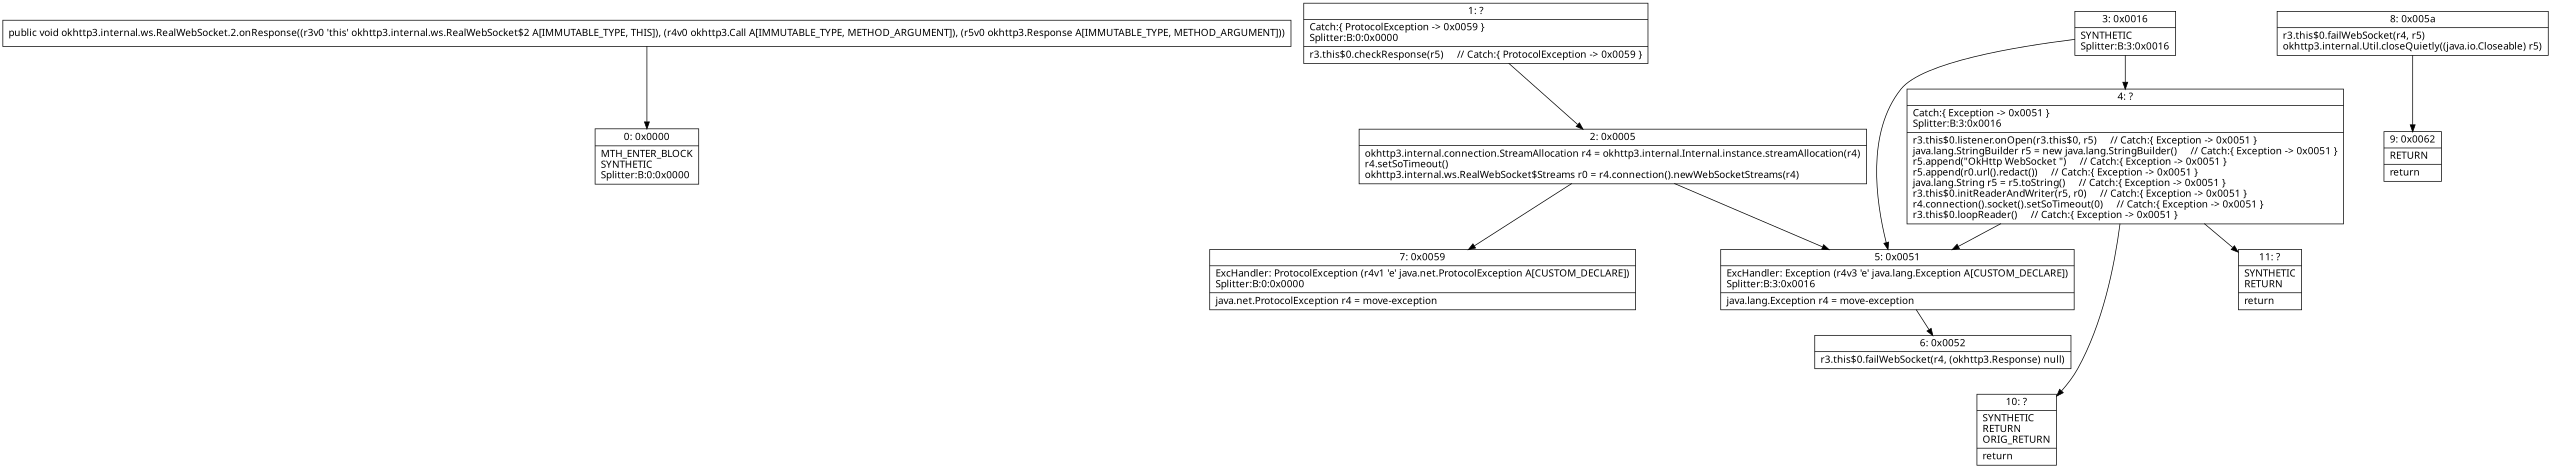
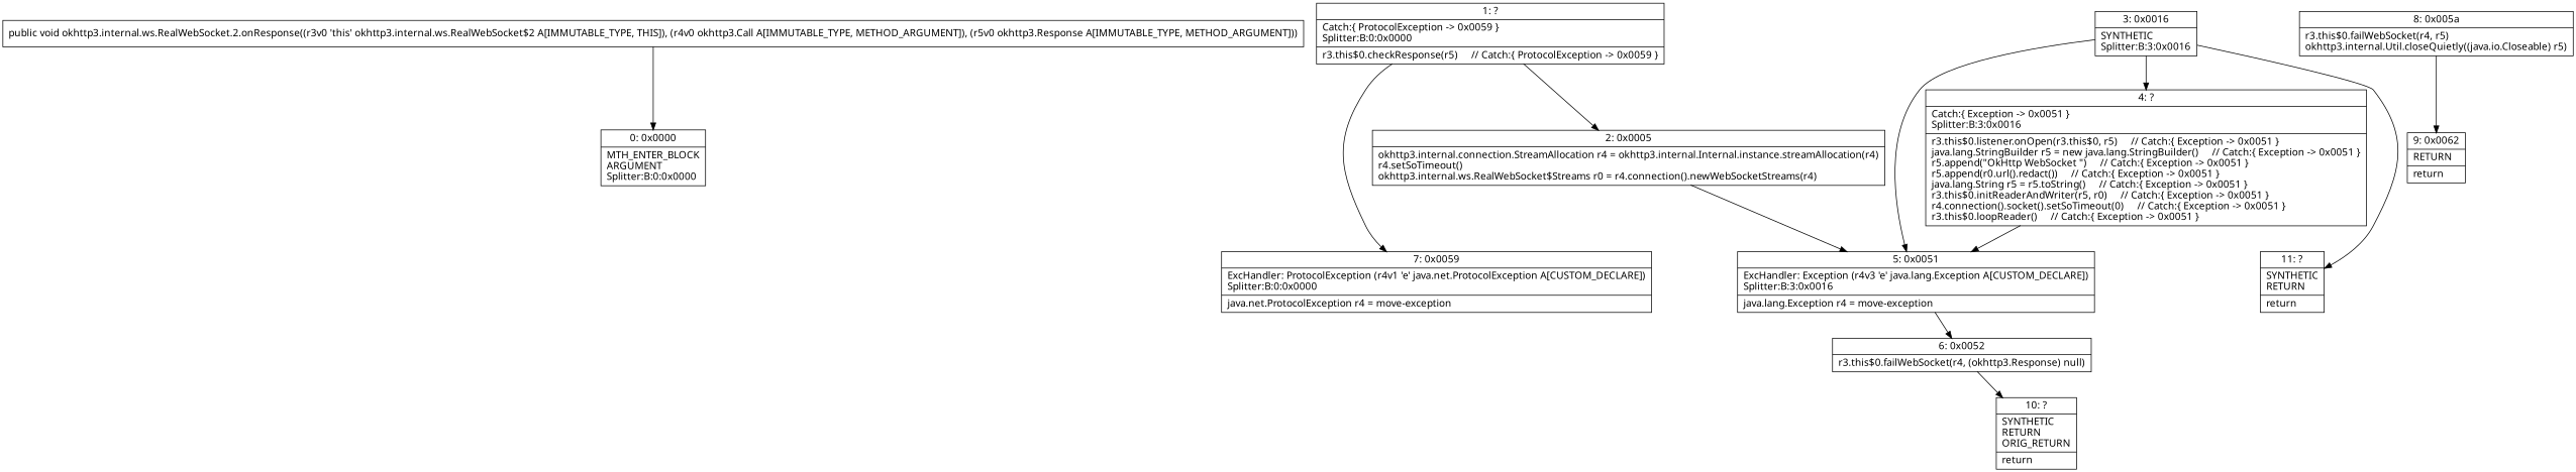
  digraph {
    fontname="Noto Sans"
    node [fontname="Noto Sans" shape=record]
    edge [fontname="Noto Sans"]
-   n1 [label="{0\:\ 0x0000|MTH_ENTER_BLOCK\lSYNTHETIC\lSplitter:B:0:0x0000\l}"]
+   n1 [label="{0\:\ 0x0000|MTH_ENTER_BLOCK\lARGUMENT\lSplitter:B:0:0x0000\l}"]
    n2 [label="{1\:\ ?|Catch:\{ ProtocolException \-\> 0x0059 \}\lSplitter:B:0:0x0000\l|r3.this$0.checkResponse(r5)     \/\/ Catch:\{ ProtocolException \-\> 0x0059 \}\l}"]
    n3 [label="{7\:\ 0x0059|ExcHandler: ProtocolException (r4v1 'e' java.net.ProtocolException A[CUSTOM_DECLARE])\lSplitter:B:0:0x0000\l|java.net.ProtocolException r4 = move\-exception\l}"]
    n4 [label="{2\:\ 0x0005|okhttp3.internal.connection.StreamAllocation r4 = okhttp3.internal.Internal.instance.streamAllocation(r4)\lr4.setSoTimeout()\lokhttp3.internal.ws.RealWebSocket$Streams r0 = r4.connection().newWebSocketStreams(r4)\l}"]
    n5 [label="{5\:\ 0x0051|ExcHandler: Exception (r4v3 'e' java.lang.Exception A[CUSTOM_DECLARE])\lSplitter:B:3:0x0016\l|java.lang.Exception r4 = move\-exception\l}"]
    n6 [label="{3\:\ 0x0016|SYNTHETIC\lSplitter:B:3:0x0016\l}"]
    n7 [label="{4\:\ ?|Catch:\{ Exception \-\> 0x0051 \}\lSplitter:B:3:0x0016\l|r3.this$0.listener.onOpen(r3.this$0, r5)     \/\/ Catch:\{ Exception \-\> 0x0051 \}\ljava.lang.StringBuilder r5 = new java.lang.StringBuilder()     \/\/ Catch:\{ Exception \-\> 0x0051 \}\lr5.append(\"OkHttp WebSocket \")     \/\/ Catch:\{ Exception \-\> 0x0051 \}\lr5.append(r0.url().redact())     \/\/ Catch:\{ Exception \-\> 0x0051 \}\ljava.lang.String r5 = r5.toString()     \/\/ Catch:\{ Exception \-\> 0x0051 \}\lr3.this$0.initReaderAndWriter(r5, r0)     \/\/ Catch:\{ Exception \-\> 0x0051 \}\lr4.connection().socket().setSoTimeout(0)     \/\/ Catch:\{ Exception \-\> 0x0051 \}\lr3.this$0.loopReader()     \/\/ Catch:\{ Exception \-\> 0x0051 \}\l}"]
    n8 [label="{11\:\ ?|SYNTHETIC\lRETURN\l|return\l}"]
    n9 [label="{6\:\ 0x0052|r3.this$0.failWebSocket(r4, (okhttp3.Response) null)\l}"]
    n10 [label="{10\:\ ?|SYNTHETIC\lRETURN\lORIG_RETURN\l|return\l}"]
    n11 [label="{8\:\ 0x005a|r3.this$0.failWebSocket(r4, r5)\lokhttp3.internal.Util.closeQuietly((java.io.Closeable) r5)\l}"]
    n12 [label="{9\:\ 0x0062|RETURN\l|return\l}"]
    n13 [label="{public void okhttp3.internal.ws.RealWebSocket.2.onResponse((r3v0 'this' okhttp3.internal.ws.RealWebSocket$2 A[IMMUTABLE_TYPE, THIS]), (r4v0 okhttp3.Call A[IMMUTABLE_TYPE, METHOD_ARGUMENT]), (r5v0 okhttp3.Response A[IMMUTABLE_TYPE, METHOD_ARGUMENT])) }"]
-   n4 -> n3
+   n2 -> n3
    n2 -> n4
    n4 -> n5
    n5 -> n9
    n6 -> n5
    n6 -> n7
    n7 -> n5
-   n7 -> n8
-   n7 -> n10
+   n6 -> n8
+   n9 -> n10
    n11 -> n12
    n13 -> n1
  }
